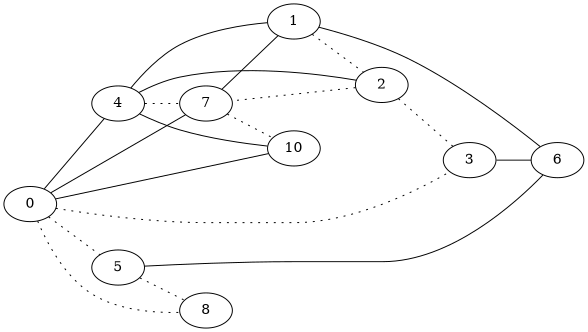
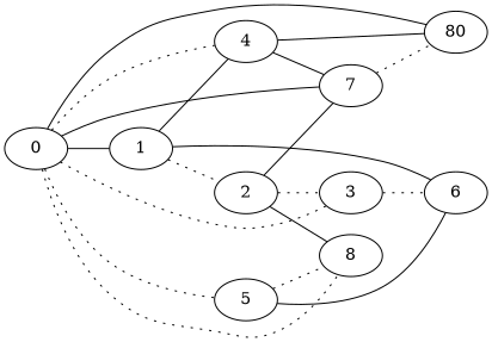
  graph {
    fontname="DejaVu Serif"
    rankdir=LR
    node [fontname="DejaVu Serif"]
    edge [fontname="DejaVu Serif"]
    n1 [label=0]
    n2 [label=1]
    n3 [label=3]
    n4 [label=4]
    n5 [label=5]
    n6 [label=7]
    n7 [label=8]
-   n8 [label=10]
+   n8 [label=80]
    n9 [label=6]
    n10 [label=2]
-   n6 -- n2
+   n1 -- n2
    n1 -- n3 [style=dotted]
-   n1 -- n4
+   n1 -- n4 [style=dotted]
    n1 -- n5 [style=dotted]
    n1 -- n6
    n1 -- n7 [style=dotted]
    n1 -- n8
    n2 -- n4 [style=solid]
    n2 -- n9
    n2 -- n10 [style=dotted]
-   n3 -- n9 [style=solid]
-   n4 -- n6 [style=dotted]
+   n3 -- n9 [style=dotted]
+   n4 -- n6
    n4 -- n8
    n5 -- n7 [style=dotted]
    n5 -- n9
    n6 -- n8 [style=dotted]
    n10 -- n3 [style=dotted]
-   n10 -- n6 [style=dotted]
-   n10 -- n4
+   n10 -- n6
+   n10 -- n7
  }
